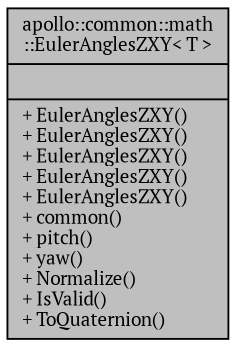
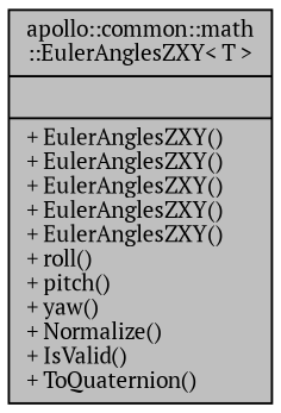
  digraph {
    fontname="PT Serif"
-   n1 [color=black fillcolor=grey75 fontcolor=black fontname="PT Serif" fontsize=10 height=0.2 label="{apollo::common::math\l::EulerAnglesZXY\< T \>\n||+ EulerAnglesZXY()\l+ EulerAnglesZXY()\l+ EulerAnglesZXY()\l+ EulerAnglesZXY()\l+ EulerAnglesZXY()\l+ common()\l+ pitch()\l+ yaw()\l+ Normalize()\l+ IsValid()\l+ ToQuaternion()\l}" shape=record style=filled width=0.4]
+   n1 [color=black fillcolor=grey75 fontcolor=black fontname="PT Serif" fontsize=10 height=0.2 label="{apollo::common::math\l::EulerAnglesZXY\< T \>\n||+ EulerAnglesZXY()\l+ EulerAnglesZXY()\l+ EulerAnglesZXY()\l+ EulerAnglesZXY()\l+ EulerAnglesZXY()\l+ roll()\l+ pitch()\l+ yaw()\l+ Normalize()\l+ IsValid()\l+ ToQuaternion()\l}" shape=record style=filled width=0.4]
  }
